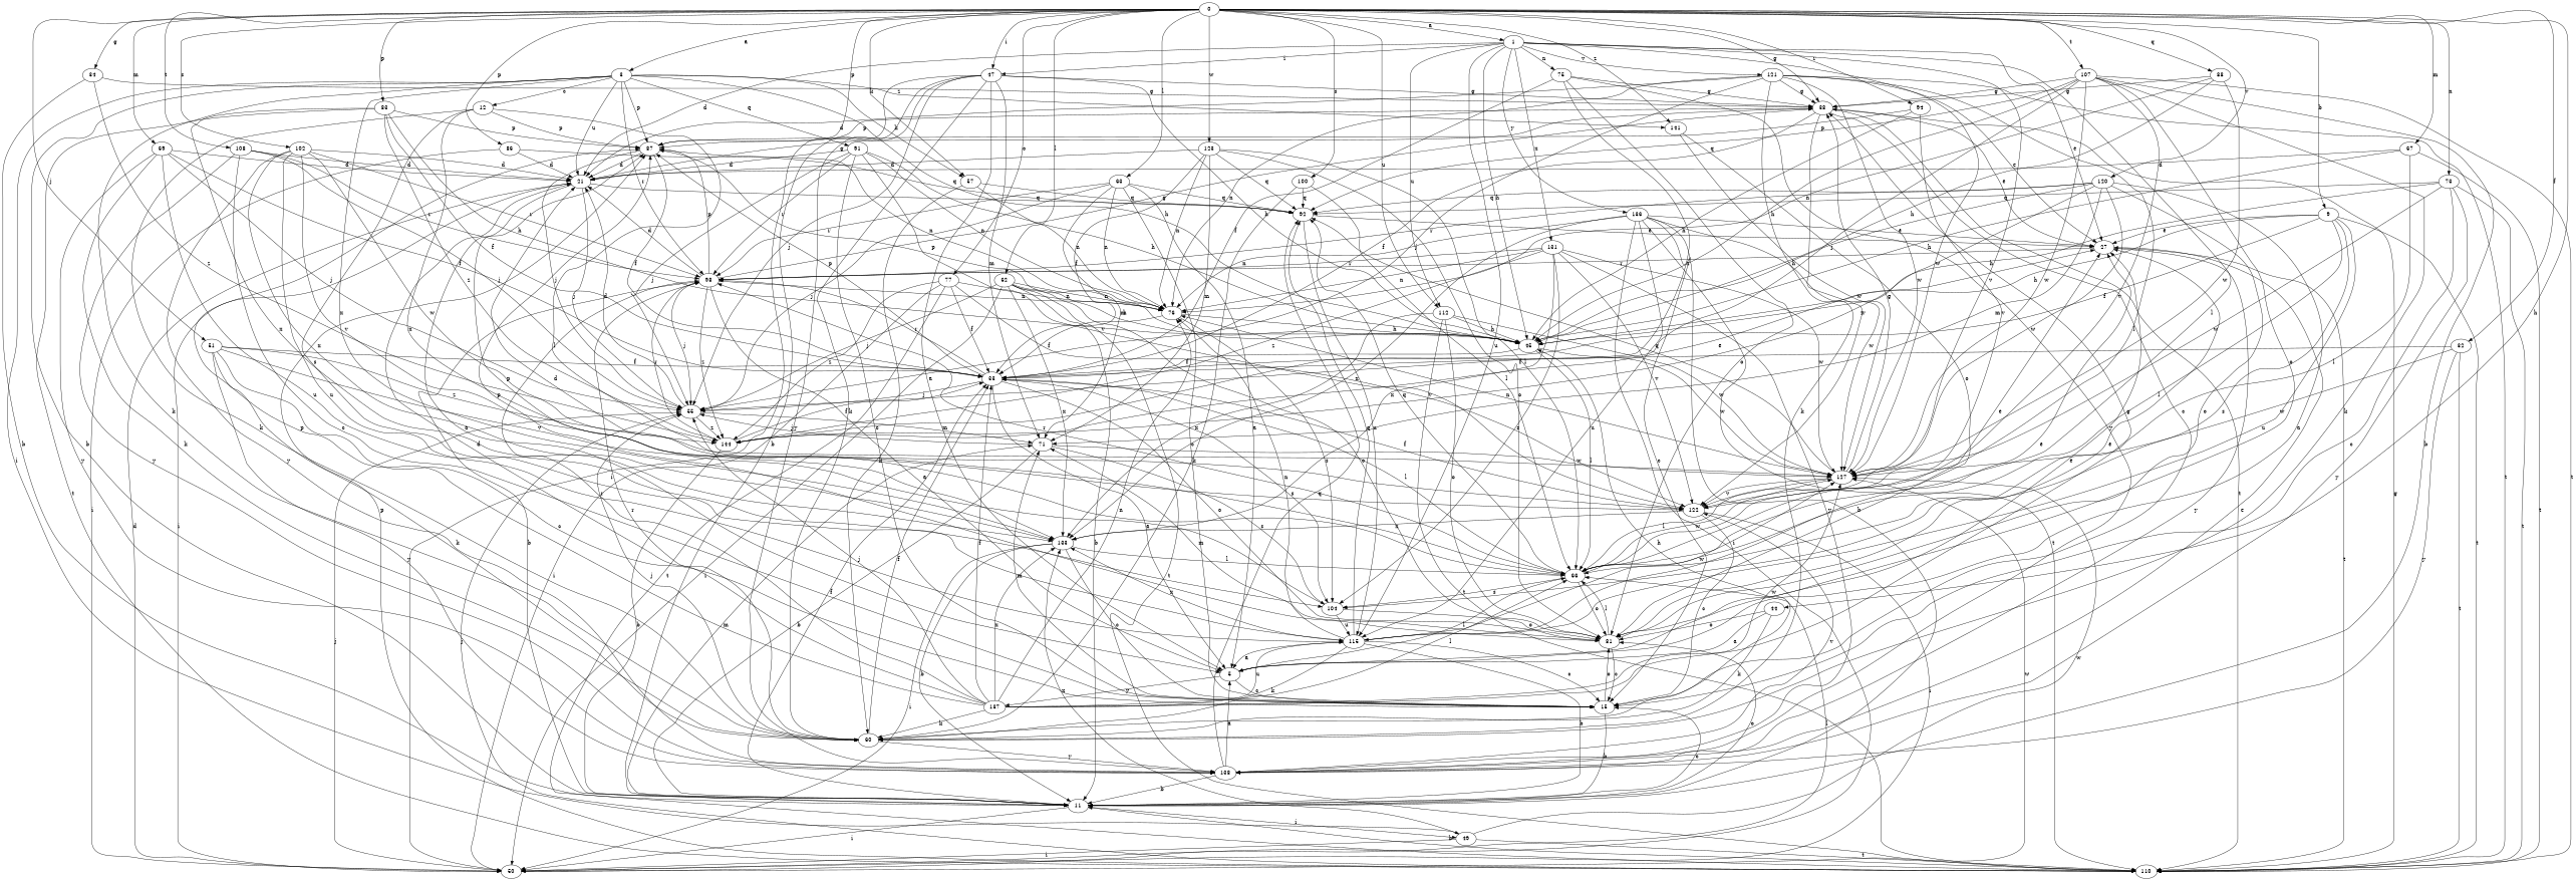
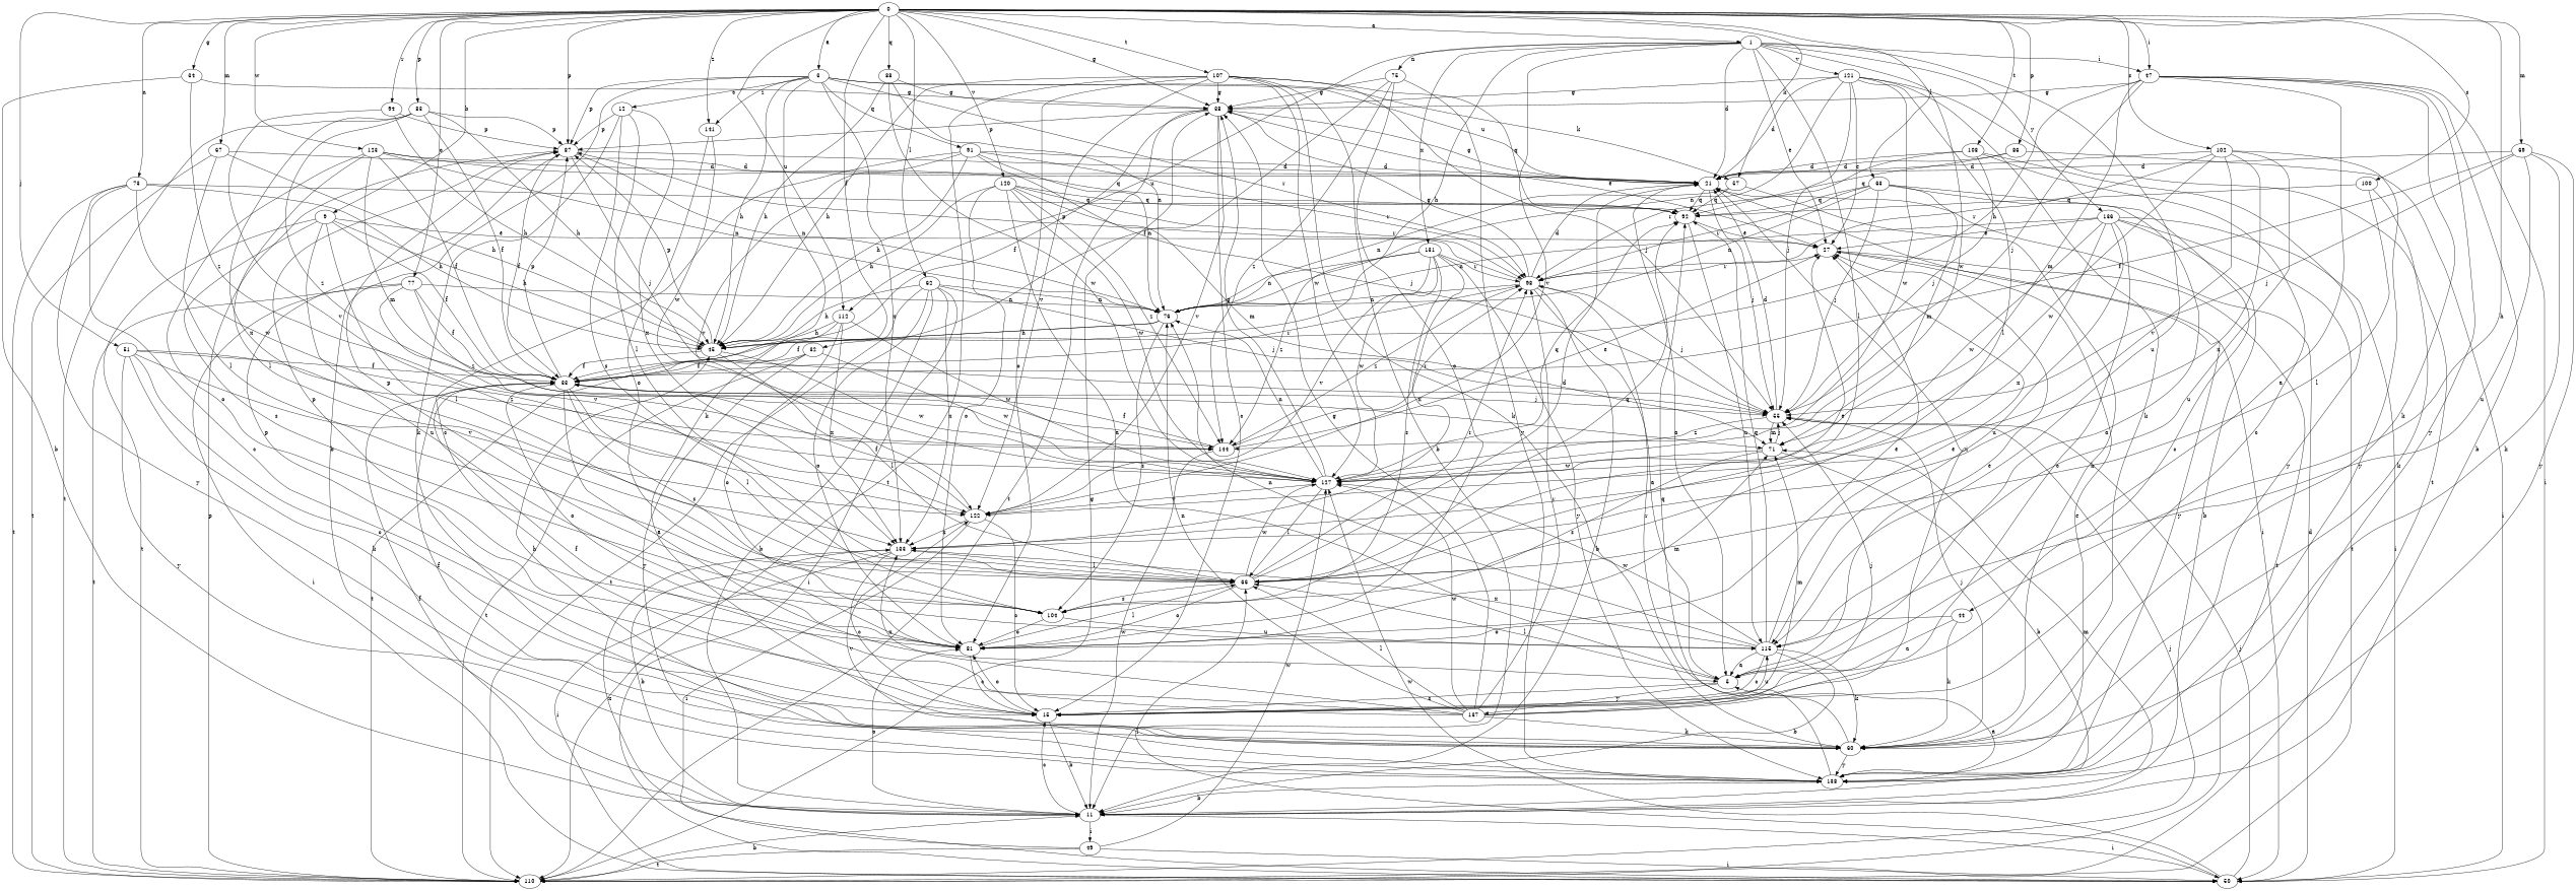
  strict digraph {
    0
    1
    3
    9
    32
    34
    38
    44
    47
    51
    57
    62
    63
    67
    69
    73
    77
    83
    86
    87
    88
    94
    100
    102
    107
    108
    112
    120
    123
    141
    21
    27
    45
    66
    75
    115
    121
    122
    127
    131
    136
    11
    12
    49
    60
    91
    98
    133
    33
    104
    110
    138
    144
    15
    5
    81
    50
    71
    55
    92
    76
    137
    0 -> 1 [label=a]
    0 -> 3 [label=a]
    0 -> 9 [label=b]
    0 -> 32 [label=f]
    0 -> 34 [label=g]
    0 -> 38 [label=g]
    0 -> 44 [label=h]
    0 -> 47 [label=i]
    0 -> 51 [label=j]
    0 -> 57 [label=k]
    0 -> 62 [label=l]
    0 -> 63 [label=l]
    0 -> 67 [label=m]
    0 -> 69 [label=m]
    0 -> 73 [label=n]
    0 -> 77 [label=o]
    0 -> 83 [label=p]
    0 -> 86 [label=p]
    0 -> 87 [label=p]
    0 -> 88 [label=q]
    0 -> 94 [label=r]
    0 -> 100 [label=s]
    0 -> 102 [label=s]
    0 -> 107 [label=t]
    0 -> 108 [label=t]
    0 -> 112 [label=u]
    0 -> 120 [label=v]
    0 -> 123 [label=w]
    0 -> 141 [label=z]
    1 -> 47 [label=i]
    1 -> 112 [label=u]
    1 -> 21 [label=d]
    1 -> 27 [label=e]
    1 -> 45 [label=h]
    1 -> 66 [label=l]
    1 -> 75 [label=n]
    1 -> 115 [label=u]
    1 -> 121 [label=v]
    1 -> 122 [label=v]
    1 -> 127 [label=w]
    1 -> 131 [label=x]
    1 -> 136 [label=y]
    3 -> 57 [label=k]
    3 -> 87 [label=p]
    3 -> 141 [label=z]
    3 -> 21 [label=u]
    3 -> 45 [label=h]
    3 -> 11 [label=b]
    3 -> 12 [label=c]
-   3 -> 49 [label=i]
    3 -> 60 [label=k]
    3 -> 91 [label=q]
    3 -> 98 [label=r]
    3 -> 133 [label=x]
    9 -> 27 [label=e]
    9 -> 45 [label=h]
    9 -> 66 [label=l]
    9 -> 115 [label=u]
    9 -> 33 [label=f]
    9 -> 104 [label=s]
    9 -> 110 [label=t]
    32 -> 127 [label=w]
    32 -> 33 [label=f]
    32 -> 110 [label=t]
    32 -> 138 [label=y]
    34 -> 38 [label=g]
    34 -> 11 [label=b]
    34 -> 144 [label=z]
    38 -> 87 [label=p]
    38 -> 27 [label=e]
    38 -> 122 [label=v]
    38 -> 33 [label=f]
    38 -> 110 [label=t]
    38 -> 15 [label=c]
    44 -> 60 [label=k]
    44 -> 5 [label=a]
    44 -> 81 [label=o]
    47 -> 38 [label=g]
    47 -> 45 [label=h]
    47 -> 11 [label=b]
    47 -> 60 [label=k]
    47 -> 138 [label=y]
    47 -> 5 [label=a]
    47 -> 50 [label=i]
    47 -> 71 [label=m]
    47 -> 55 [label=j]
    51 -> 122 [label=v]
    51 -> 60 [label=k]
    51 -> 33 [label=f]
    51 -> 138 [label=y]
    51 -> 144 [label=z]
    51 -> 15 [label=c]
    57 -> 60 [label=k]
    57 -> 92 [label=q]
    57 -> 76 [label=n]
    62 -> 45 [label=h]
    62 -> 11 [label=b]
    62 -> 133 [label=x]
    62 -> 110 [label=t]
    62 -> 81 [label=o]
    62 -> 50 [label=i]
    62 -> 55 [label=j]
    62 -> 76 [label=n]
    63 -> 98 [label=r]
    63 -> 15 [label=c]
    63 -> 5 [label=a]
    63 -> 71 [label=m]
    63 -> 55 [label=j]
    63 -> 92 [label=q]
    63 -> 76 [label=n]
    67 -> 21 [label=d]
    67 -> 45 [label=h]
    67 -> 66 [label=l]
    67 -> 110 [label=t]
    69 -> 21 [label=d]
    69 -> 115 [label=u]
    69 -> 60 [label=k]
    69 -> 33 [label=f]
    69 -> 138 [label=y]
    69 -> 55 [label=j]
    73 -> 45 [label=h]
    73 -> 127 [label=w]
    73 -> 110 [label=t]
    73 -> 138 [label=y]
    73 -> 15 [label=c]
    73 -> 92 [label=q]
    77 -> 122 [label=v]
    77 -> 33 [label=f]
    77 -> 110 [label=t]
    77 -> 144 [label=z]
    77 -> 50 [label=i]
    77 -> 76 [label=n]
    83 -> 87 [label=p]
    83 -> 45 [label=h]
    83 -> 133 [label=x]
    83 -> 33 [label=f]
    83 -> 110 [label=t]
    83 -> 144 [label=z]
    86 -> 21 [label=d]
    86 -> 50 [label=i]
    86 -> 92 [label=q]
    87 -> 21 [label=d]
    87 -> 33 [label=f]
    87 -> 55 [label=j]
    87 -> 76 [label=n]
    88 -> 38 [label=g]
    88 -> 45 [label=h]
    88 -> 127 [label=w]
    88 -> 76 [label=n]
    94 -> 87 [label=p]
    94 -> 45 [label=h]
    94 -> 122 [label=v]
    100 -> 66 [label=l]
    100 -> 60 [label=k]
    100 -> 92 [label=q]
    102 -> 21 [label=d]
    102 -> 115 [label=u]
    102 -> 122 [label=v]
    102 -> 127 [label=w]
    102 -> 98 [label=r]
    102 -> 133 [label=x]
    102 -> 138 [label=y]
    107 -> 38 [label=g]
    107 -> 45 [label=h]
    107 -> 122 [label=v]
    107 -> 127 [label=w]
    107 -> 11 [label=b]
    107 -> 60 [label=k]
    107 -> 110 [label=t]
    107 -> 81 [label=o]
    107 -> 55 [label=j]
    107 -> 92 [label=q]
    108 -> 21 [label=d]
    108 -> 98 [label=r]
    108 -> 138 [label=y]
    108 -> 15 [label=c]
    108 -> 55 [label=j]
    112 -> 45 [label=h]
    112 -> 127 [label=w]
    112 -> 133 [label=x]
    112 -> 110 [label=t]
    112 -> 81 [label=o]
    120 -> 45 [label=h]
    120 -> 127 [label=w]
    120 -> 98 [label=r]
    120 -> 144 [label=z]
    120 -> 5 [label=a]
    120 -> 81 [label=o]
    120 -> 71 [label=m]
    120 -> 92 [label=q]
    123 -> 21 [label=d]
    123 -> 66 [label=l]
    123 -> 33 [label=f]
    123 -> 81 [label=o]
    123 -> 71 [label=m]
    123 -> 92 [label=q]
    123 -> 76 [label=n]
    141 -> 127 [label=w]
    141 -> 81 [label=o]
    21 -> 38 [label=g]
    21 -> 5 [label=a]
    21 -> 50 [label=i]
    21 -> 55 [label=j]
    21 -> 92 [label=q]
    27 -> 98 [label=r]
    27 -> 110 [label=t]
    27 -> 138 [label=y]
    45 -> 87 [label=p]
    45 -> 66 [label=l]
    45 -> 127 [label=w]
    45 -> 33 [label=f]
    66 -> 21 [label=d]
    66 -> 27 [label=e]
    66 -> 127 [label=w]
    66 -> 98 [label=r]
    66 -> 104 [label=s]
    66 -> 81 [label=o]
    66 -> 92 [label=q]
    75 -> 38 [label=g]
    75 -> 33 [label=f]
    75 -> 138 [label=y]
    75 -> 144 [label=z]
    75 -> 81 [label=o]
    115 -> 27 [label=e]
    115 -> 127 [label=w]
    115 -> 11 [label=b]
    115 -> 60 [label=k]
    115 -> 133 [label=x]
    115 -> 15 [label=c]
    115 -> 5 [label=a]
    115 -> 92 [label=q]
    115 -> 76 [label=n]
    121 -> 38 [label=g]
    121 -> 21 [label=d]
    121 -> 27 [label=e]
    121 -> 66 [label=l]
    121 -> 127 [label=w]
    121 -> 60 [label=k]
    121 -> 110 [label=t]
    121 -> 55 [label=j]
    121 -> 76 [label=n]
    122 -> 133 [label=x]
    122 -> 33 [label=f]
    122 -> 15 [label=c]
    122 -> 50 [label=i]
    127 -> 38 [label=g]
    127 -> 66 [label=l]
    127 -> 122 [label=v]
    127 -> 92 [label=q]
    127 -> 76 [label=n]
    131 -> 122 [label=v]
    131 -> 127 [label=w]
    131 -> 98 [label=r]
    131 -> 133 [label=x]
    131 -> 104 [label=s]
    131 -> 138 [label=y]
    131 -> 144 [label=z]
    131 -> 76 [label=n]
    136 -> 27 [label=e]
    136 -> 115 [label=u]
    136 -> 127 [label=w]
    136 -> 11 [label=b]
    136 -> 133 [label=x]
    136 -> 110 [label=t]
    136 -> 15 [label=c]
    136 -> 50 [label=i]
    136 -> 76 [label=n]
    11 -> 49 [label=i]
    11 -> 33 [label=f]
    11 -> 15 [label=c]
    11 -> 81 [label=o]
    11 -> 50 [label=i]
    11 -> 71 [label=m]
    12 -> 87 [label=p]
    12 -> 66 [label=l]
    12 -> 60 [label=k]
    12 -> 133 [label=x]
    12 -> 104 [label=s]
    49 -> 127 [label=w]
    49 -> 133 [label=x]
    49 -> 110 [label=t]
    49 -> 50 [label=i]
    60 -> 45 [label=h]
    60 -> 98 [label=r]
    60 -> 33 [label=f]
    60 -> 138 [label=y]
    60 -> 55 [label=j]
    91 -> 21 [label=d]
    91 -> 45 [label=h]
    91 -> 122 [label=v]
    91 -> 98 [label=r]
    91 -> 15 [label=c]
    91 -> 55 [label=j]
    91 -> 76 [label=n]
    98 -> 38 [label=g]
    98 -> 87 [label=p]
    98 -> 21 [label=d]
    98 -> 11 [label=b]
    98 -> 144 [label=z]
    98 -> 5 [label=a]
    98 -> 55 [label=j]
    98 -> 76 [label=n]
    133 -> 66 [label=l]
    133 -> 11 [label=b]
    133 -> 15 [label=c]
    133 -> 50 [label=i]
    33 -> 87 [label=p]
    33 -> 66 [label=l]
    33 -> 98 [label=r]
    33 -> 104 [label=s]
    33 -> 5 [label=a]
    33 -> 81 [label=o]
    33 -> 55 [label=j]
    104 -> 87 [label=p]
    104 -> 115 [label=u]
    104 -> 81 [label=o]
    110 -> 38 [label=g]
    110 -> 87 [label=p]
    110 -> 11 [label=b]
    110 -> 55 [label=j]
    138 -> 27 [label=e]
    138 -> 122 [label=v]
    138 -> 11 [label=b]
    138 -> 5 [label=a]
    138 -> 92 [label=q]
    144 -> 27 [label=e]
-   144 -> 11 [label=b]
+   144 -> 11 [label=w]
    144 -> 98 [label=r]
    144 -> 33 [label=f]
    15 -> 11 [label=b]
    15 -> 81 [label=o]
    15 -> 71 [label=m]
    5 -> 27 [label=e]
    5 -> 66 [label=l]
    5 -> 15 [label=c]
    5 -> 137 [label=y]
    81 -> 87 [label=p]
    81 -> 27 [label=e]
    81 -> 66 [label=l]
    81 -> 15 [label=c]
    81 -> 71 [label=m]
    50 -> 21 [label=d]
    50 -> 66 [label=l]
    50 -> 127 [label=w]
    50 -> 55 [label=j]
    71 -> 127 [label=w]
    71 -> 11 [label=b]
    71 -> 104 [label=s]
    71 -> 55 [label=j]
    55 -> 21 [label=d]
    55 -> 144 [label=z]
    55 -> 71 [label=m]
    92 -> 27 [label=e]
    92 -> 115 [label=u]
    76 -> 45 [label=h]
    76 -> 33 [label=f]
    76 -> 104 [label=s]
    137 -> 38 [label=g]
    137 -> 87 [label=p]
-   137 -> 21 [label=d]
+   137 -> 21 [label=i]
    137 -> 66 [label=l]
    137 -> 115 [label=u]
    137 -> 127 [label=w]
    137 -> 60 [label=k]
    137 -> 98 [label=r]
    137 -> 133 [label=x]
    137 -> 33 [label=f]
    137 -> 55 [label=j]
    137 -> 76 [label=n]
  }
